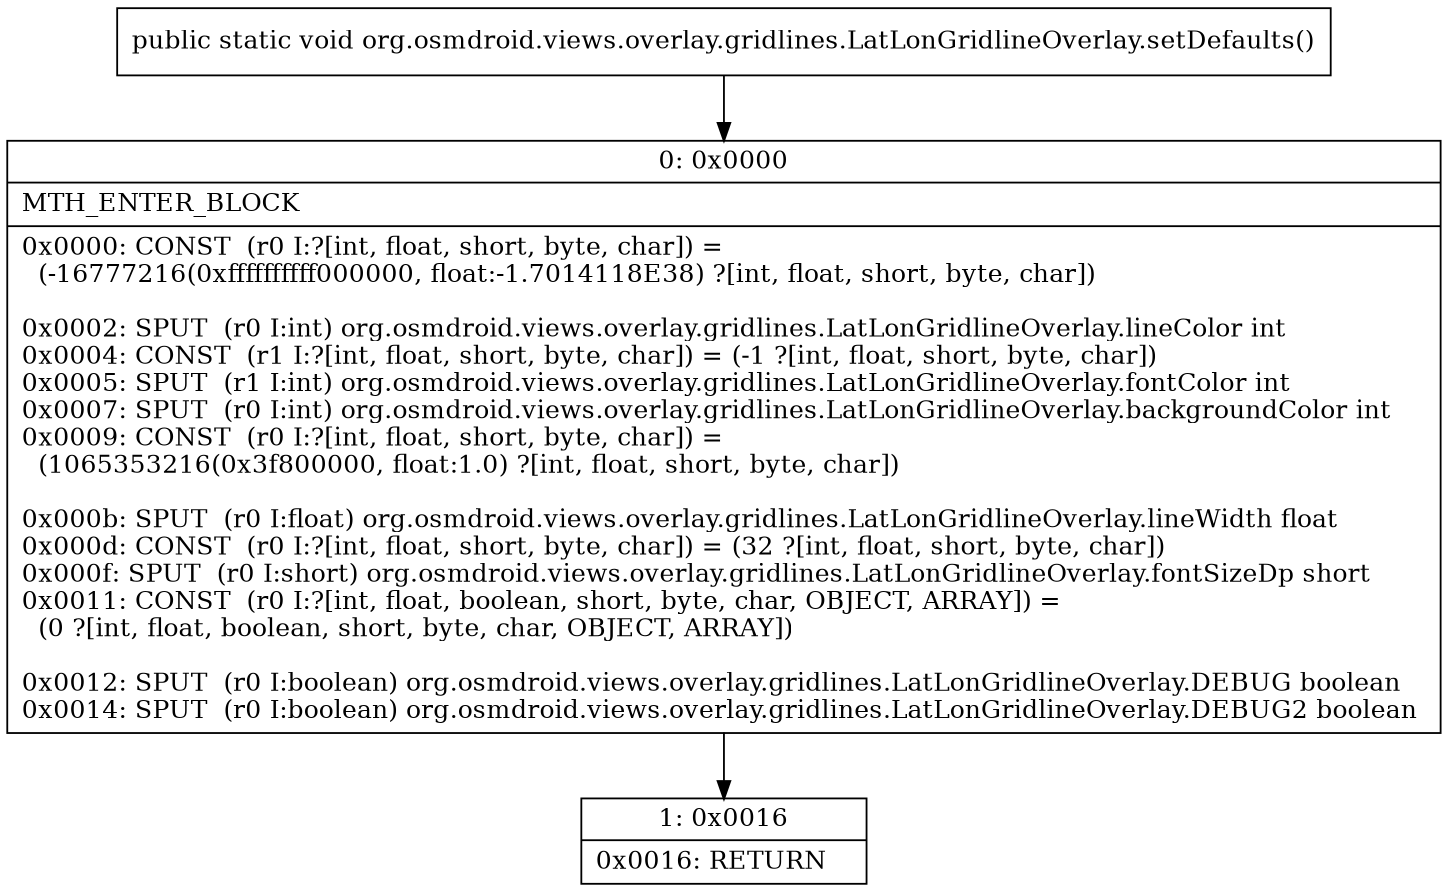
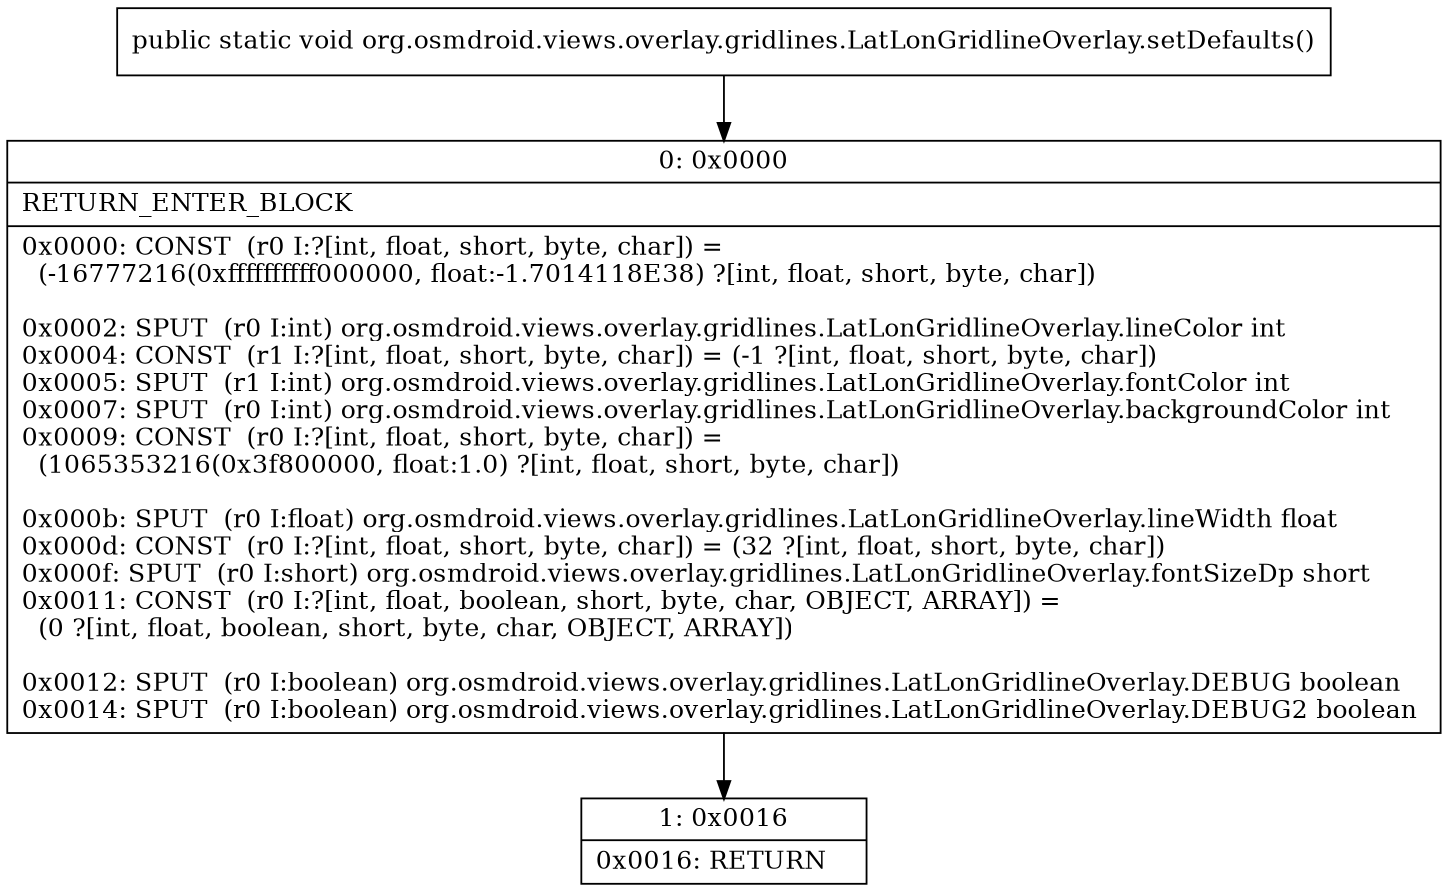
  digraph {
    node [shape=record]
-   n1 [label="{0\:\ 0x0000|MTH_ENTER_BLOCK\l|0x0000: CONST  (r0 I:?[int, float, short, byte, char]) = \l  (\-16777216(0xffffffffff000000, float:\-1.7014118E38) ?[int, float, short, byte, char])\l \l0x0002: SPUT  (r0 I:int) org.osmdroid.views.overlay.gridlines.LatLonGridlineOverlay.lineColor int \l0x0004: CONST  (r1 I:?[int, float, short, byte, char]) = (\-1 ?[int, float, short, byte, char]) \l0x0005: SPUT  (r1 I:int) org.osmdroid.views.overlay.gridlines.LatLonGridlineOverlay.fontColor int \l0x0007: SPUT  (r0 I:int) org.osmdroid.views.overlay.gridlines.LatLonGridlineOverlay.backgroundColor int \l0x0009: CONST  (r0 I:?[int, float, short, byte, char]) = \l  (1065353216(0x3f800000, float:1.0) ?[int, float, short, byte, char])\l \l0x000b: SPUT  (r0 I:float) org.osmdroid.views.overlay.gridlines.LatLonGridlineOverlay.lineWidth float \l0x000d: CONST  (r0 I:?[int, float, short, byte, char]) = (32 ?[int, float, short, byte, char]) \l0x000f: SPUT  (r0 I:short) org.osmdroid.views.overlay.gridlines.LatLonGridlineOverlay.fontSizeDp short \l0x0011: CONST  (r0 I:?[int, float, boolean, short, byte, char, OBJECT, ARRAY]) = \l  (0 ?[int, float, boolean, short, byte, char, OBJECT, ARRAY])\l \l0x0012: SPUT  (r0 I:boolean) org.osmdroid.views.overlay.gridlines.LatLonGridlineOverlay.DEBUG boolean \l0x0014: SPUT  (r0 I:boolean) org.osmdroid.views.overlay.gridlines.LatLonGridlineOverlay.DEBUG2 boolean \l}"]
+   n1 [label="{0\:\ 0x0000|RETURN_ENTER_BLOCK\l|0x0000: CONST  (r0 I:?[int, float, short, byte, char]) = \l  (\-16777216(0xffffffffff000000, float:\-1.7014118E38) ?[int, float, short, byte, char])\l \l0x0002: SPUT  (r0 I:int) org.osmdroid.views.overlay.gridlines.LatLonGridlineOverlay.lineColor int \l0x0004: CONST  (r1 I:?[int, float, short, byte, char]) = (\-1 ?[int, float, short, byte, char]) \l0x0005: SPUT  (r1 I:int) org.osmdroid.views.overlay.gridlines.LatLonGridlineOverlay.fontColor int \l0x0007: SPUT  (r0 I:int) org.osmdroid.views.overlay.gridlines.LatLonGridlineOverlay.backgroundColor int \l0x0009: CONST  (r0 I:?[int, float, short, byte, char]) = \l  (1065353216(0x3f800000, float:1.0) ?[int, float, short, byte, char])\l \l0x000b: SPUT  (r0 I:float) org.osmdroid.views.overlay.gridlines.LatLonGridlineOverlay.lineWidth float \l0x000d: CONST  (r0 I:?[int, float, short, byte, char]) = (32 ?[int, float, short, byte, char]) \l0x000f: SPUT  (r0 I:short) org.osmdroid.views.overlay.gridlines.LatLonGridlineOverlay.fontSizeDp short \l0x0011: CONST  (r0 I:?[int, float, boolean, short, byte, char, OBJECT, ARRAY]) = \l  (0 ?[int, float, boolean, short, byte, char, OBJECT, ARRAY])\l \l0x0012: SPUT  (r0 I:boolean) org.osmdroid.views.overlay.gridlines.LatLonGridlineOverlay.DEBUG boolean \l0x0014: SPUT  (r0 I:boolean) org.osmdroid.views.overlay.gridlines.LatLonGridlineOverlay.DEBUG2 boolean \l}"]
    n2 [label="{1\:\ 0x0016|0x0016: RETURN   \l}"]
    n3 [label="{public static void org.osmdroid.views.overlay.gridlines.LatLonGridlineOverlay.setDefaults() }"]
    n1 -> n2
    n3 -> n1
  }
